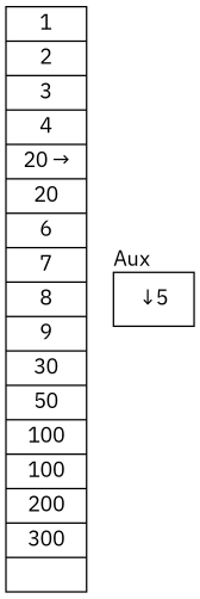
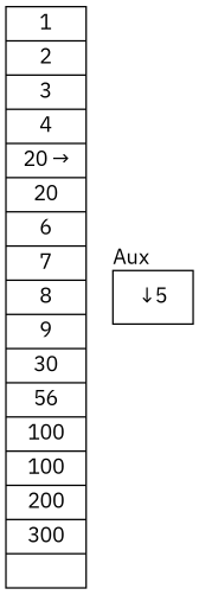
  digraph {
    rankdir=TB
    fontname="IBM Plex Sans"
    node [shape=record fontname="IBM Plex Sans"]
-   n1 [label="{ 1|2|3|4|20 → |20|6|7|8|9|30|50|100|100|200|300|}"]
+   n1 [label="{ 1|2|3|4|20 → |20|6|7|8|9|30|56|100|100|200|300|}"]
    n2 [label=" { ↓ 5}" xlabel=Aux]
  }
